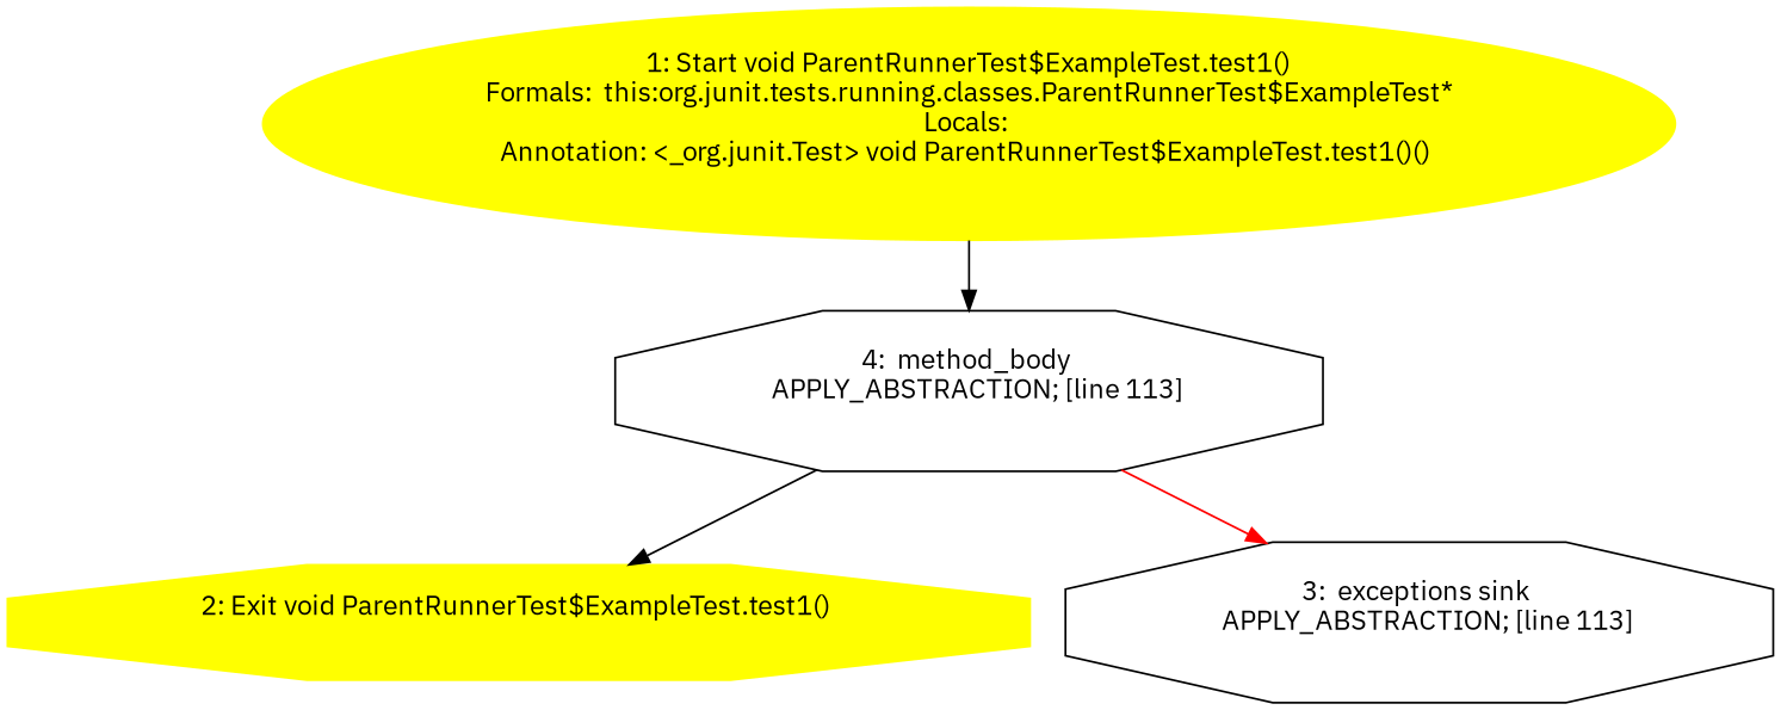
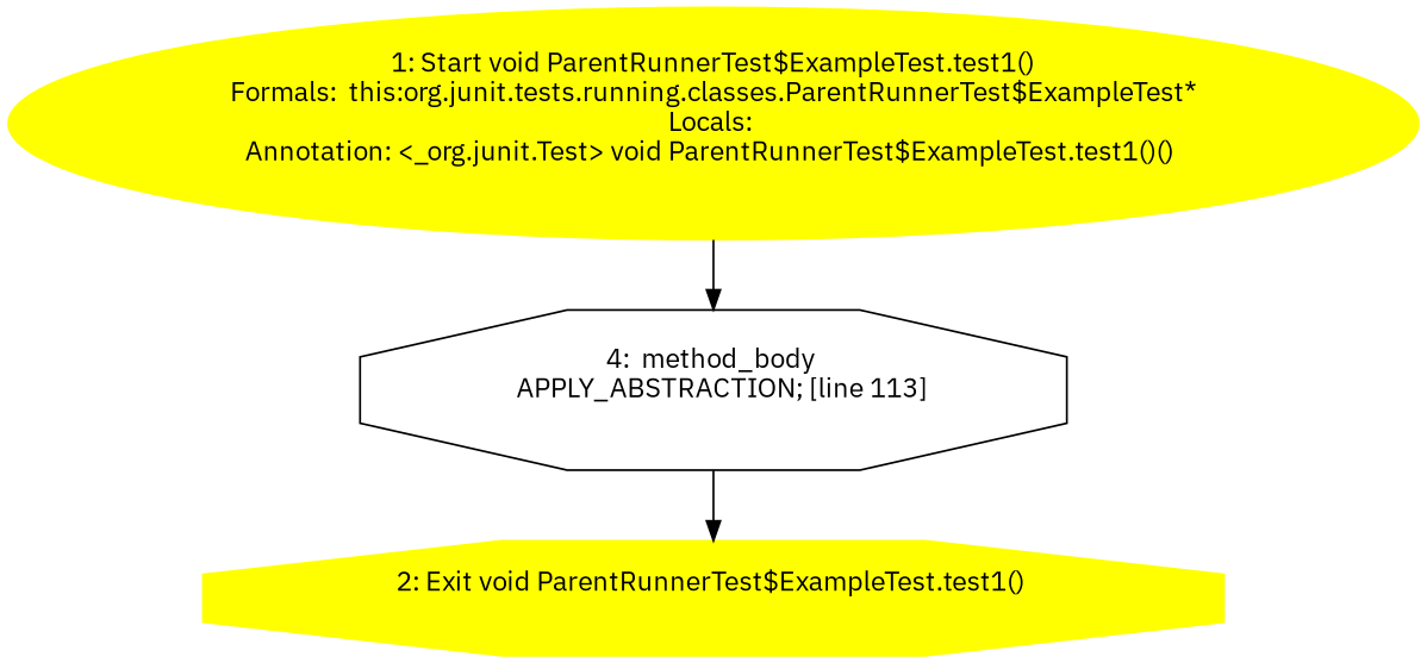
  digraph {
    fontname="IBM Plex Sans"
    node [fontname="IBM Plex Sans" shape=octagon]
    edge [fontname="IBM Plex Sans"]
    n1 [color=yellow label="1: Start void ParentRunnerTest$ExampleTest.test1()\nFormals:  this:org.junit.tests.running.classes.ParentRunnerTest$ExampleTest*\nLocals: \nAnnotation: <_org.junit.Test> void ParentRunnerTest$ExampleTest.test1()() \n  " shape=ellipse style=filled]
    n2 [label="4:  method_body \n   APPLY_ABSTRACTION; [line 113]\n "]
    n3 [color=yellow label="2: Exit void ParentRunnerTest$ExampleTest.test1() \n  " style=filled]
-   n4 [label="3:  exceptions sink \n   APPLY_ABSTRACTION; [line 113]\n "]
    n1 -> n2
    n2 -> n3
-   n2 -> n4 [color=red]
  }
